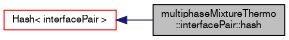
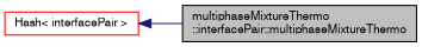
  digraph {
    rankdir=LR
    node [fontname=FreeSans fontsize=10 shape=record]
-   n1 [color=black fillcolor=grey75 fontcolor=black height=0.2 label="multiphaseMixtureThermo\l::interfacePair::hash" style=filled width=0.4]
+   n1 [color=black fillcolor=grey75 fontcolor=black height=0.2 label="multiphaseMixtureThermo\l::interfacePair::multiphaseMixtureThermo" style=filled width=0.4]
    n2 [color=red height=0.2 label="Hash\< interfacePair \>" width=0.4]
    n2 -> n1 [color=midnightblue dir=back fontname=FreeSans fontsize=10 labelfontname=FreeSans labelfontsize=10 style=solid]
  }
